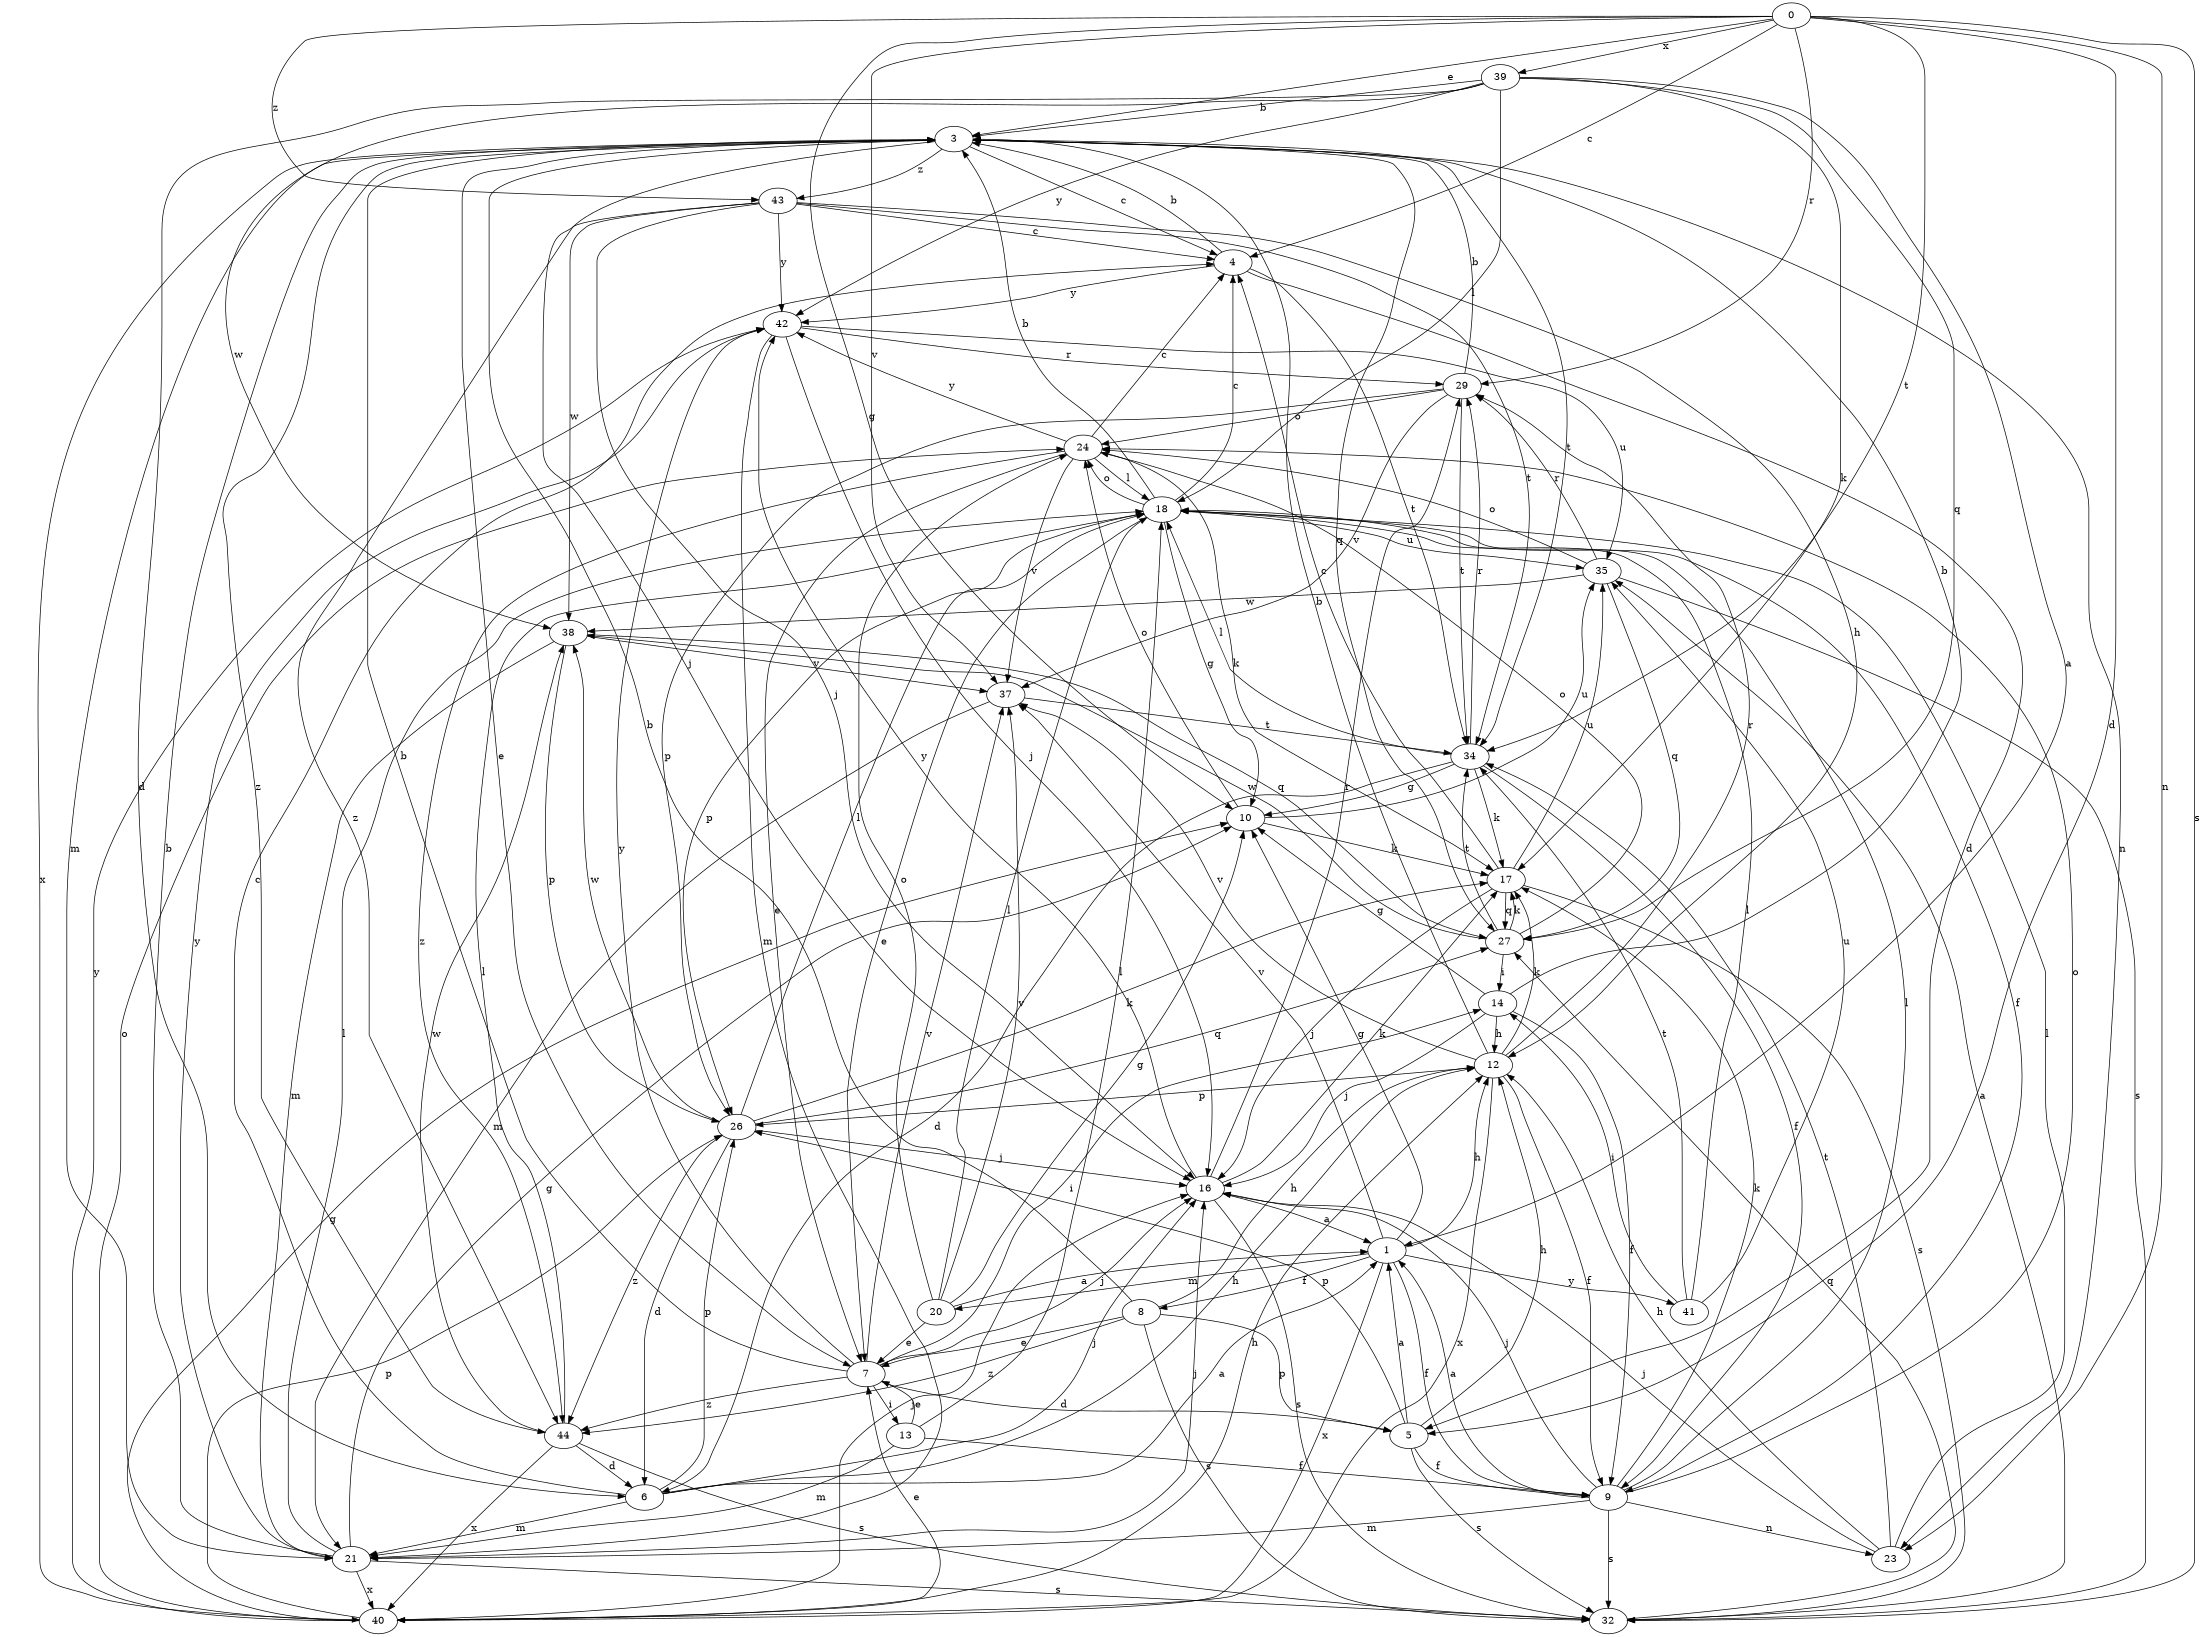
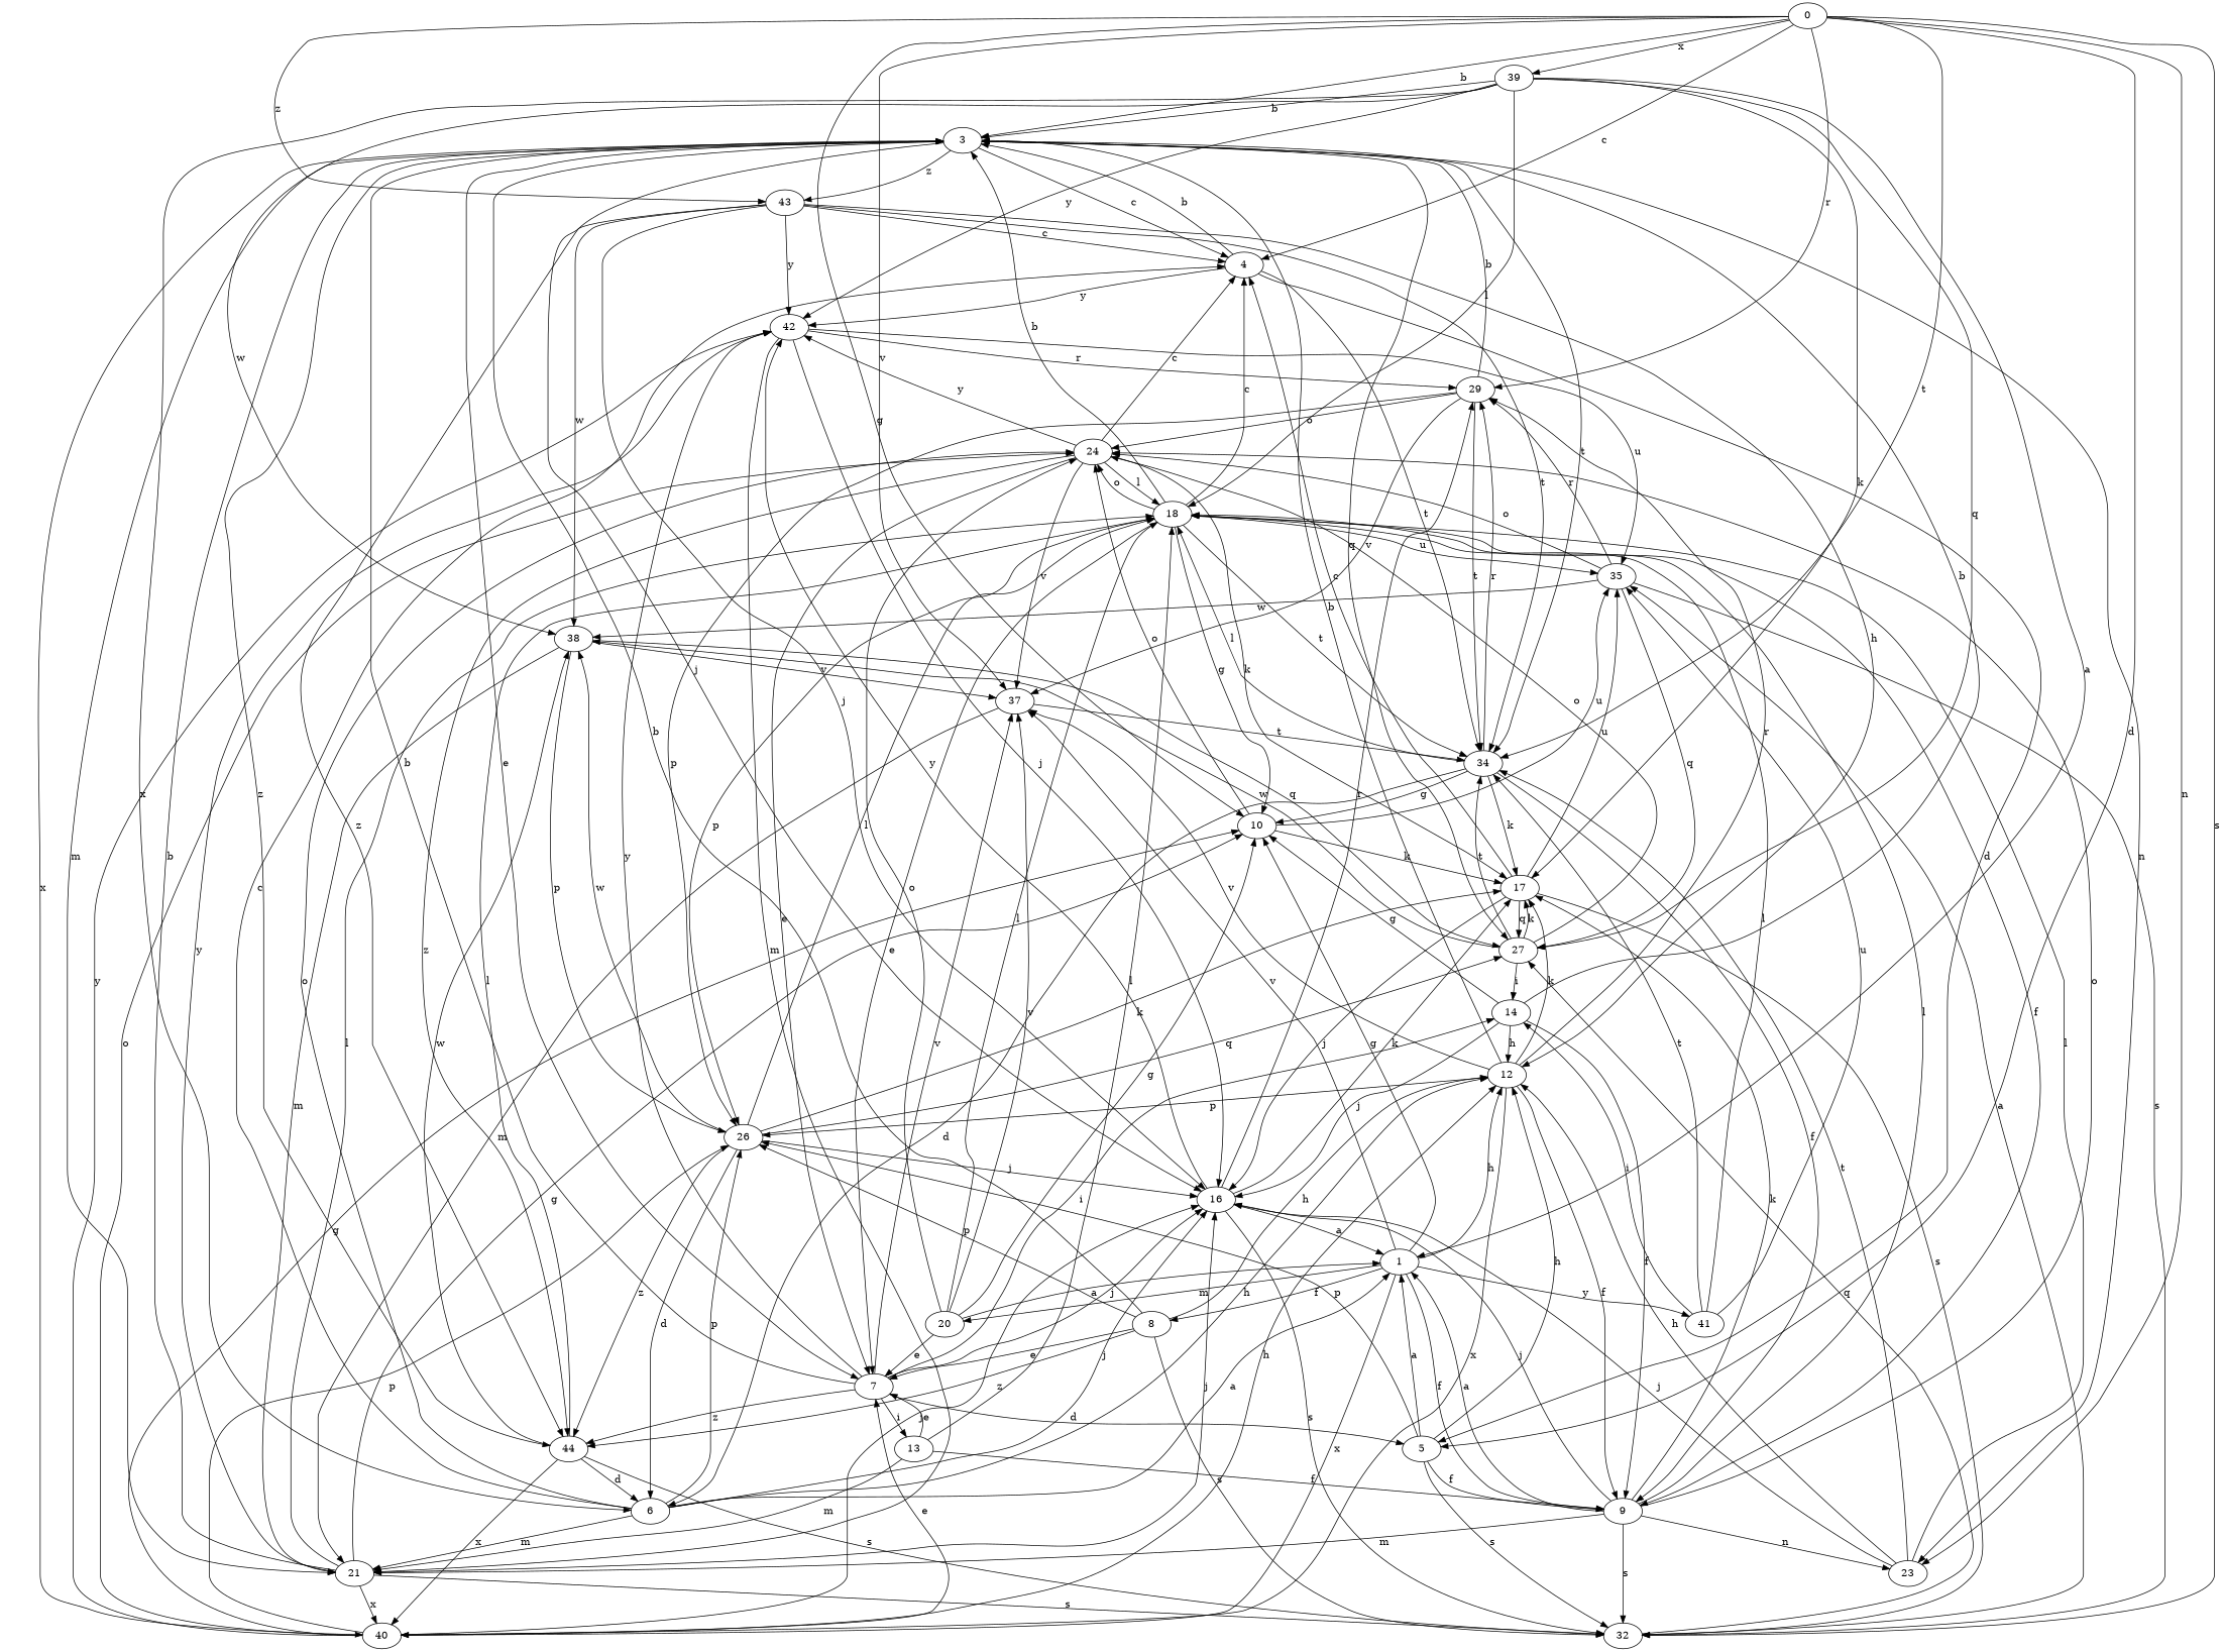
  strict digraph {
    0
    3
    4
    5
    10
    23
    29
    32
    34
    37
    39
    43
    40
    7
    16
    21
    27
    44
    42
    1
    9
    12
    26
    24
    17
    35
    18
    6
    38
    8
    20
    41
    14
    13
-   0 -> 3 [label=e]
+   0 -> 3 [label=b]
    0 -> 4 [label=c]
    0 -> 5 [label=d]
    0 -> 10 [label=g]
    0 -> 23 [label=n]
    0 -> 29 [label=r]
    0 -> 32 [label=s]
    0 -> 34 [label=t]
    0 -> 37 [label=v]
    0 -> 39 [label=x]
    0 -> 43 [label=z]
    3 -> 4 [label=c]
    3 -> 23 [label=n]
    3 -> 34 [label=t]
    3 -> 43 [label=z]
    3 -> 40 [label=x]
    3 -> 7 [label=e]
    3 -> 16 [label=j]
    3 -> 21 [label=m]
    3 -> 27 [label=q]
    3 -> 44 [label=z]
    4 -> 3 [label=b]
    4 -> 5 [label=d]
    4 -> 34 [label=t]
    4 -> 42 [label=y]
    5 -> 32 [label=s]
    5 -> 1 [label=a]
    5 -> 9 [label=f]
    5 -> 12 [label=h]
    5 -> 26 [label=p]
    10 -> 24 [label=o]
    10 -> 17 [label=k]
    10 -> 35 [label=u]
    23 -> 34 [label=t]
    23 -> 16 [label=j]
    23 -> 12 [label=h]
    23 -> 18 [label=l]
    29 -> 3 [label=b]
    29 -> 34 [label=t]
    29 -> 37 [label=v]
    29 -> 26 [label=p]
    29 -> 24 [label=o]
    32 -> 27 [label=q]
    32 -> 35 [label=a]
    34 -> 10 [label=g]
    34 -> 29 [label=r]
    34 -> 9 [label=f]
    34 -> 17 [label=k]
    34 -> 18 [label=l]
    34 -> 6 [label=d]
    37 -> 34 [label=t]
    37 -> 21 [label=m]
    39 -> 3 [label=b]
    39 -> 27 [label=q]
    39 -> 42 [label=y]
    39 -> 1 [label=a]
    39 -> 17 [label=k]
    39 -> 18 [label=l]
-   39 -> 6 [label=d]
+   39 -> 6 [label=x]
    39 -> 38 [label=w]
    43 -> 4 [label=c]
    43 -> 34 [label=t]
    43 -> 16 [label=j]
    43 -> 44 [label=z]
    43 -> 42 [label=y]
    43 -> 12 [label=h]
    43 -> 38 [label=w]
    40 -> 10 [label=g]
    40 -> 7 [label=e]
    40 -> 16 [label=j]
    40 -> 42 [label=y]
    40 -> 12 [label=h]
    40 -> 26 [label=p]
    40 -> 24 [label=o]
    7 -> 3 [label=b]
    7 -> 5 [label=d]
    7 -> 37 [label=v]
    7 -> 16 [label=j]
    7 -> 44 [label=z]
    7 -> 42 [label=y]
    7 -> 14 [label=i]
    7 -> 13 [label=i]
    16 -> 29 [label=r]
    16 -> 32 [label=s]
    16 -> 42 [label=y]
    16 -> 1 [label=a]
    16 -> 17 [label=k]
    21 -> 3 [label=b]
    21 -> 10 [label=g]
    21 -> 32 [label=s]
    21 -> 40 [label=x]
    21 -> 16 [label=j]
    21 -> 42 [label=y]
    21 -> 18 [label=l]
    27 -> 34 [label=t]
    27 -> 24 [label=o]
    27 -> 17 [label=k]
    27 -> 38 [label=w]
    27 -> 14 [label=i]
    44 -> 32 [label=s]
    44 -> 40 [label=x]
    44 -> 18 [label=l]
    44 -> 6 [label=d]
    44 -> 38 [label=w]
    42 -> 29 [label=r]
    42 -> 16 [label=j]
    42 -> 21 [label=m]
    42 -> 35 [label=u]
    1 -> 10 [label=g]
    1 -> 37 [label=v]
    1 -> 40 [label=x]
    1 -> 9 [label=f]
    1 -> 12 [label=h]
    1 -> 8 [label=f]
    1 -> 20 [label=m]
    1 -> 41 [label=y]
    9 -> 23 [label=n]
    9 -> 32 [label=s]
    9 -> 16 [label=j]
    9 -> 21 [label=m]
    9 -> 1 [label=a]
    9 -> 24 [label=o]
    9 -> 17 [label=k]
    9 -> 18 [label=l]
    12 -> 3 [label=b]
    12 -> 29 [label=r]
    12 -> 37 [label=v]
    12 -> 40 [label=x]
    12 -> 9 [label=f]
    12 -> 26 [label=p]
    12 -> 17 [label=k]
    26 -> 16 [label=j]
    26 -> 27 [label=q]
    26 -> 44 [label=z]
    26 -> 17 [label=k]
    26 -> 18 [label=l]
    26 -> 6 [label=d]
    26 -> 38 [label=w]
    24 -> 4 [label=c]
    24 -> 37 [label=v]
    24 -> 7 [label=e]
    24 -> 44 [label=z]
    24 -> 42 [label=y]
    24 -> 17 [label=k]
    24 -> 18 [label=l]
    17 -> 4 [label=c]
    17 -> 32 [label=s]
    17 -> 16 [label=j]
    17 -> 27 [label=q]
    17 -> 35 [label=u]
    35 -> 29 [label=r]
    35 -> 32 [label=s]
    35 -> 27 [label=q]
    35 -> 24 [label=o]
    35 -> 38 [label=w]
    18 -> 3 [label=b]
    18 -> 4 [label=c]
    18 -> 10 [label=g]
+   18 -> 34 [label=t]
    18 -> 7 [label=e]
    18 -> 9 [label=f]
    18 -> 26 [label=p]
    18 -> 24 [label=o]
    18 -> 35 [label=u]
    6 -> 4 [label=c]
    6 -> 16 [label=j]
    6 -> 21 [label=m]
    6 -> 1 [label=a]
    6 -> 12 [label=h]
    6 -> 26 [label=p]
+   6 -> 24 [label=o]
    38 -> 37 [label=v]
    38 -> 21 [label=m]
    38 -> 27 [label=q]
    38 -> 26 [label=p]
    8 -> 3 [label=b]
    8 -> 32 [label=s]
    8 -> 7 [label=e]
    8 -> 44 [label=z]
    8 -> 12 [label=h]
-   8 -> 5 [label=p]
+   8 -> 26 [label=p]
    20 -> 10 [label=g]
    20 -> 37 [label=v]
    20 -> 7 [label=e]
    20 -> 1 [label=a]
    20 -> 24 [label=o]
    20 -> 18 [label=l]
    41 -> 34 [label=t]
    41 -> 35 [label=u]
    41 -> 18 [label=l]
    41 -> 14 [label=i]
    14 -> 3 [label=b]
    14 -> 10 [label=g]
    14 -> 16 [label=j]
    14 -> 9 [label=f]
    14 -> 12 [label=h]
    13 -> 7 [label=e]
    13 -> 21 [label=m]
    13 -> 9 [label=f]
    13 -> 18 [label=l]
  }
